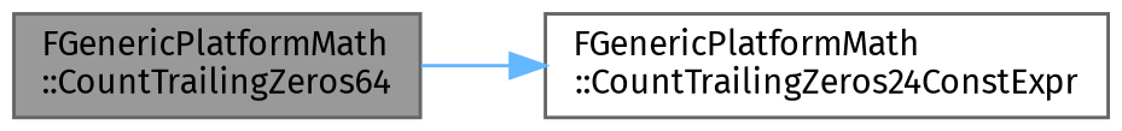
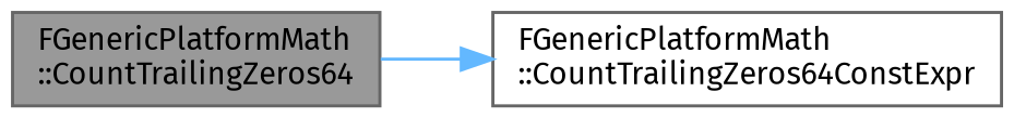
  digraph {
    rankdir=LR
    fontname="Fira Sans"
    node [fontname="Fira Sans" fontsize=10 shape=box style=filled]
    n1 [color=gray40 fillcolor=grey60 fontcolor=black height=0.2 label="FGenericPlatformMath\l::CountTrailingZeros64" width=0.4]
-   n2 [color=grey40 fillcolor=white height=0.2 label="FGenericPlatformMath\l::CountTrailingZeros24ConstExpr" width=0.4]
+   n2 [color=grey40 fillcolor=white height=0.2 label="FGenericPlatformMath\l::CountTrailingZeros64ConstExpr" width=0.4]
    n1 -> n2 [color=steelblue1 fontname="Fira Sans" fontsize=10 labelfontname=Helvetica labelfontsize=10 style=solid]
  }
